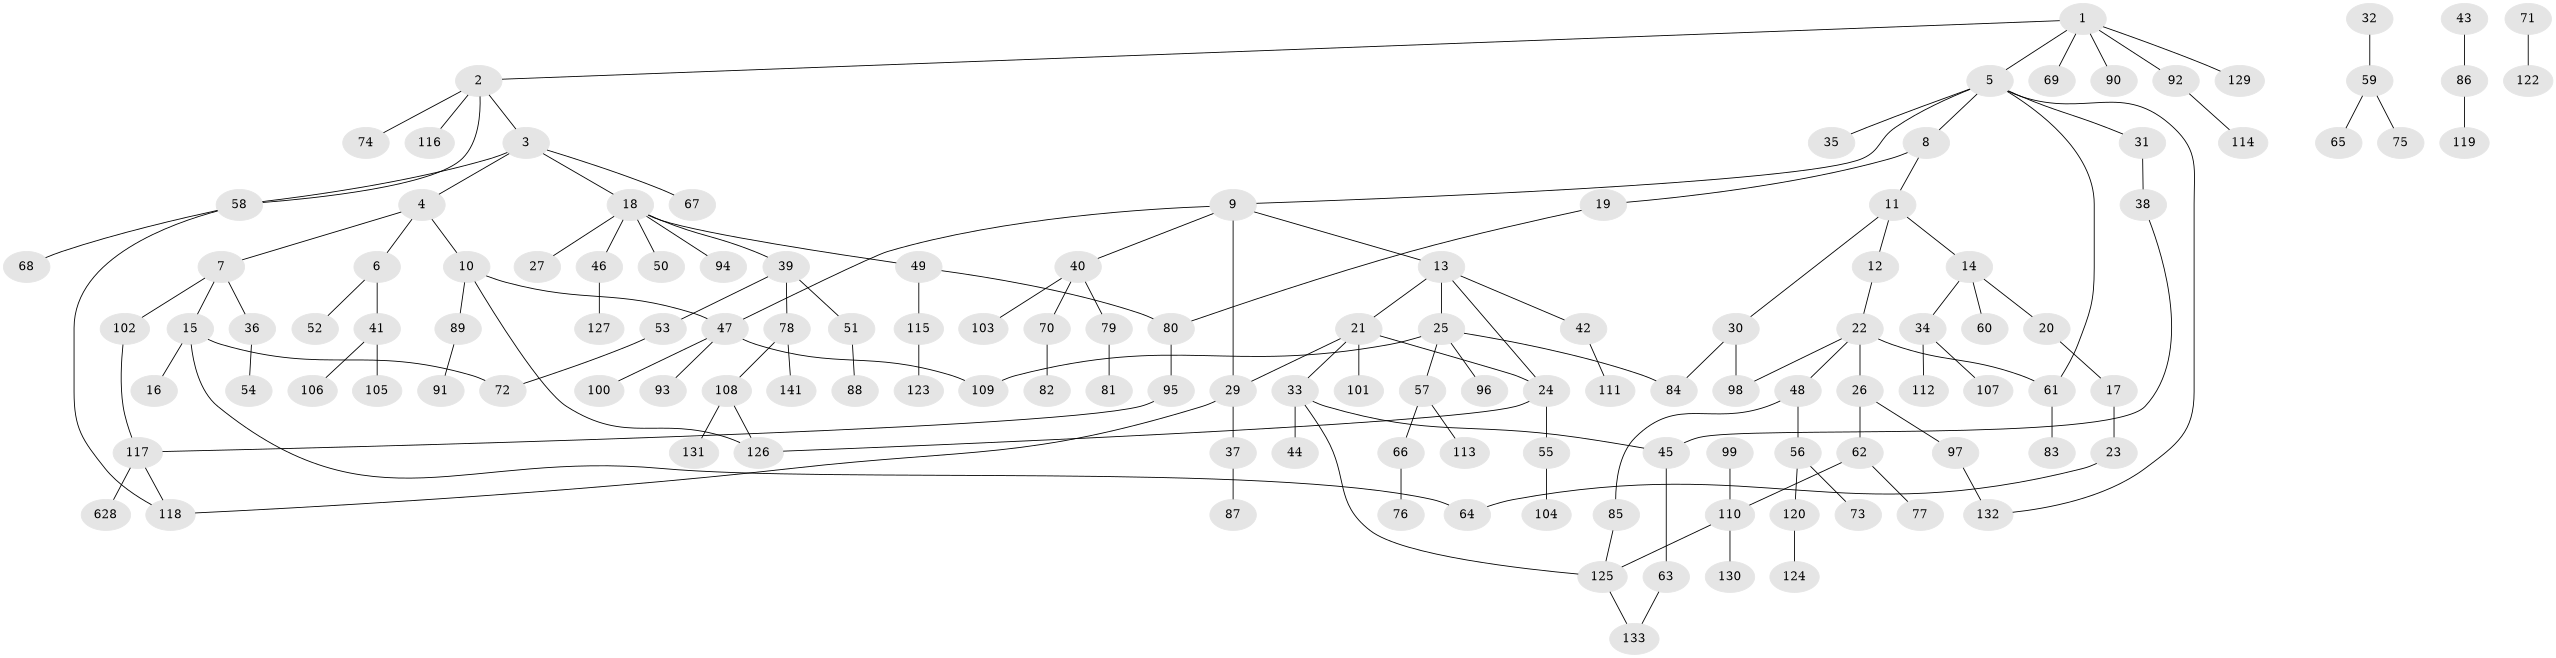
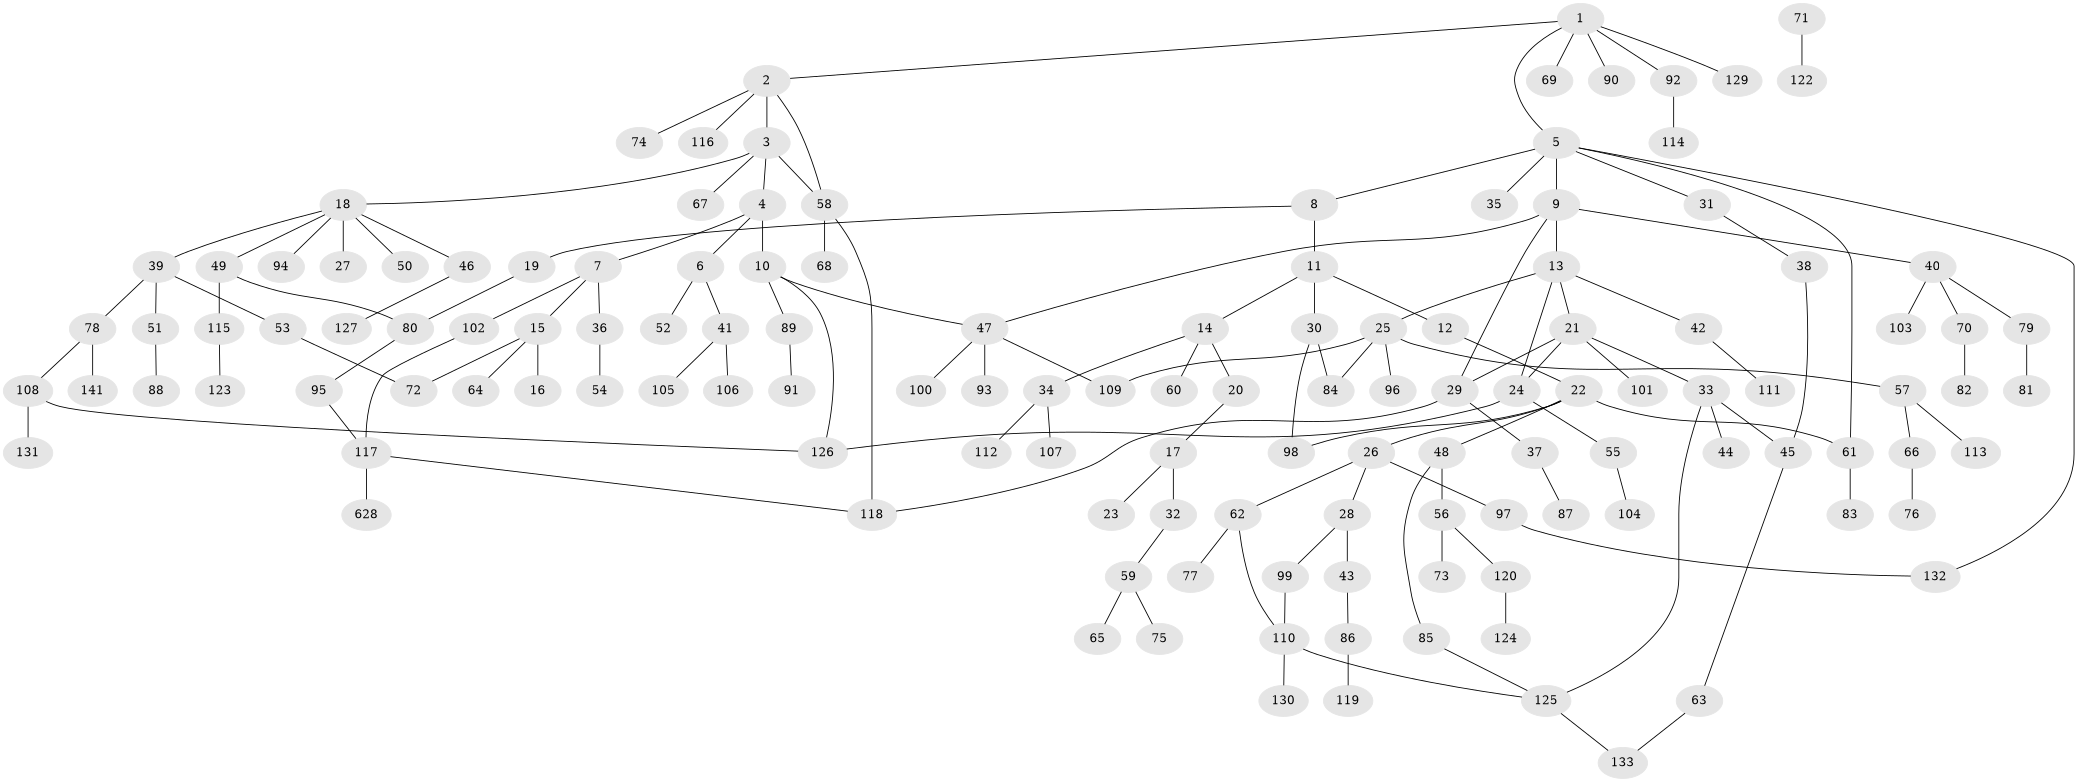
  graph {
    node [color=gray90 style=filled]
    1
    2
    5
    69
    90
    92
    129
    3
    58
    74
    116
    8
    9
    31
    35
    61
    132
    114
    4
    18
    67
    68
    118
    6
    7
    10
    27
    39
    46
    49
    50
    94
    41
    52
    15
    36
    102
    47
    89
    126
    11
    19
    13
    29
    40
    38
    83
    105
    106
    16
    64
    72
    54
    117
    12
    14
    30
    80
    21
    24
    25
    42
    37
    70
    79
    103
    109
    93
    100
    91
    22
    20
    34
    60
    98
    84
    26
    48
    33
    101
    55
    57
    96
    111
    17
    23
    32
    107
    112
    59
    51
    53
    78
    127
    115
    95
    44
    45
    125
+   28
    62
    97
    56
    85
    104
    66
    113
    43
    99
    77
    110
    86
    87
    65
    75
    63
    133
    88
    108
    n120 [label=141]
    82
    81
    119
    73
    120
    123
    71
    122
    124
    76
    130
    131
    n133 [label=628]
    1 -- 2
    1 -- 5
    1 -- 69
    1 -- 90
    1 -- 92
    1 -- 129
    2 -- 3
    2 -- 58
    2 -- 74
    2 -- 116
    5 -- 8
    5 -- 9
    5 -- 31
    5 -- 35
    5 -- 61
    5 -- 132
    92 -- 114
    3 -- 58
    3 -- 4
    3 -- 18
    3 -- 67
    58 -- 68
    58 -- 118
    8 -- 11
    8 -- 19
    9 -- 47
    9 -- 13
    9 -- 29
    9 -- 40
    31 -- 38
    61 -- 83
    4 -- 6
    4 -- 7
    4 -- 10
    18 -- 27
    18 -- 39
    18 -- 46
    18 -- 49
    18 -- 50
    18 -- 94
    6 -- 41
    6 -- 52
    7 -- 15
    7 -- 36
    7 -- 102
    10 -- 47
    10 -- 89
    10 -- 126
    39 -- 51
    39 -- 53
    39 -- 78
    46 -- 127
    49 -- 80
    49 -- 115
    41 -- 105
    41 -- 106
    15 -- 16
    15 -- 64
    15 -- 72
    36 -- 54
    102 -- 117
    47 -- 109
    47 -- 93
    47 -- 100
    89 -- 91
    11 -- 12
    11 -- 14
    11 -- 30
    19 -- 80
    13 -- 21
    13 -- 24
    13 -- 25
    13 -- 42
    29 -- 118
    29 -- 37
    40 -- 70
    40 -- 79
    40 -- 103
    38 -- 45
    117 -- 118
    117 -- n133
    12 -- 22
    14 -- 20
    14 -- 34
    14 -- 60
    30 -- 98
    30 -- 84
    80 -- 95
    21 -- 29
    21 -- 24
    21 -- 33
    21 -- 101
    24 -- 126
    24 -- 55
    25 -- 109
    25 -- 84
    25 -- 57
    25 -- 96
    42 -- 111
    37 -- 87
    70 -- 82
    79 -- 81
    22 -- 61
    22 -- 98
    22 -- 26
    22 -- 48
    20 -- 17
    34 -- 107
    34 -- 112
+   26 -- 28
    26 -- 62
    26 -- 97
    48 -- 56
    48 -- 85
    33 -- 44
    33 -- 45
    33 -- 125
    55 -- 104
    57 -- 66
    57 -- 113
    17 -- 23
-   23 -- 64
+   17 -- 32
    32 -- 59
    59 -- 65
    59 -- 75
    51 -- 88
    53 -- 72
    78 -- 108
    78 -- n120
    115 -- 123
    95 -- 117
    45 -- 63
    125 -- 133
+   28 -- 43
+   28 -- 99
    62 -- 77
    62 -- 110
    97 -- 132
    56 -- 73
    56 -- 120
    85 -- 125
    66 -- 76
    43 -- 86
    99 -- 110
    110 -- 125
    110 -- 130
    86 -- 119
    63 -- 133
    108 -- 126
    108 -- 131
    120 -- 124
    71 -- 122
  }
